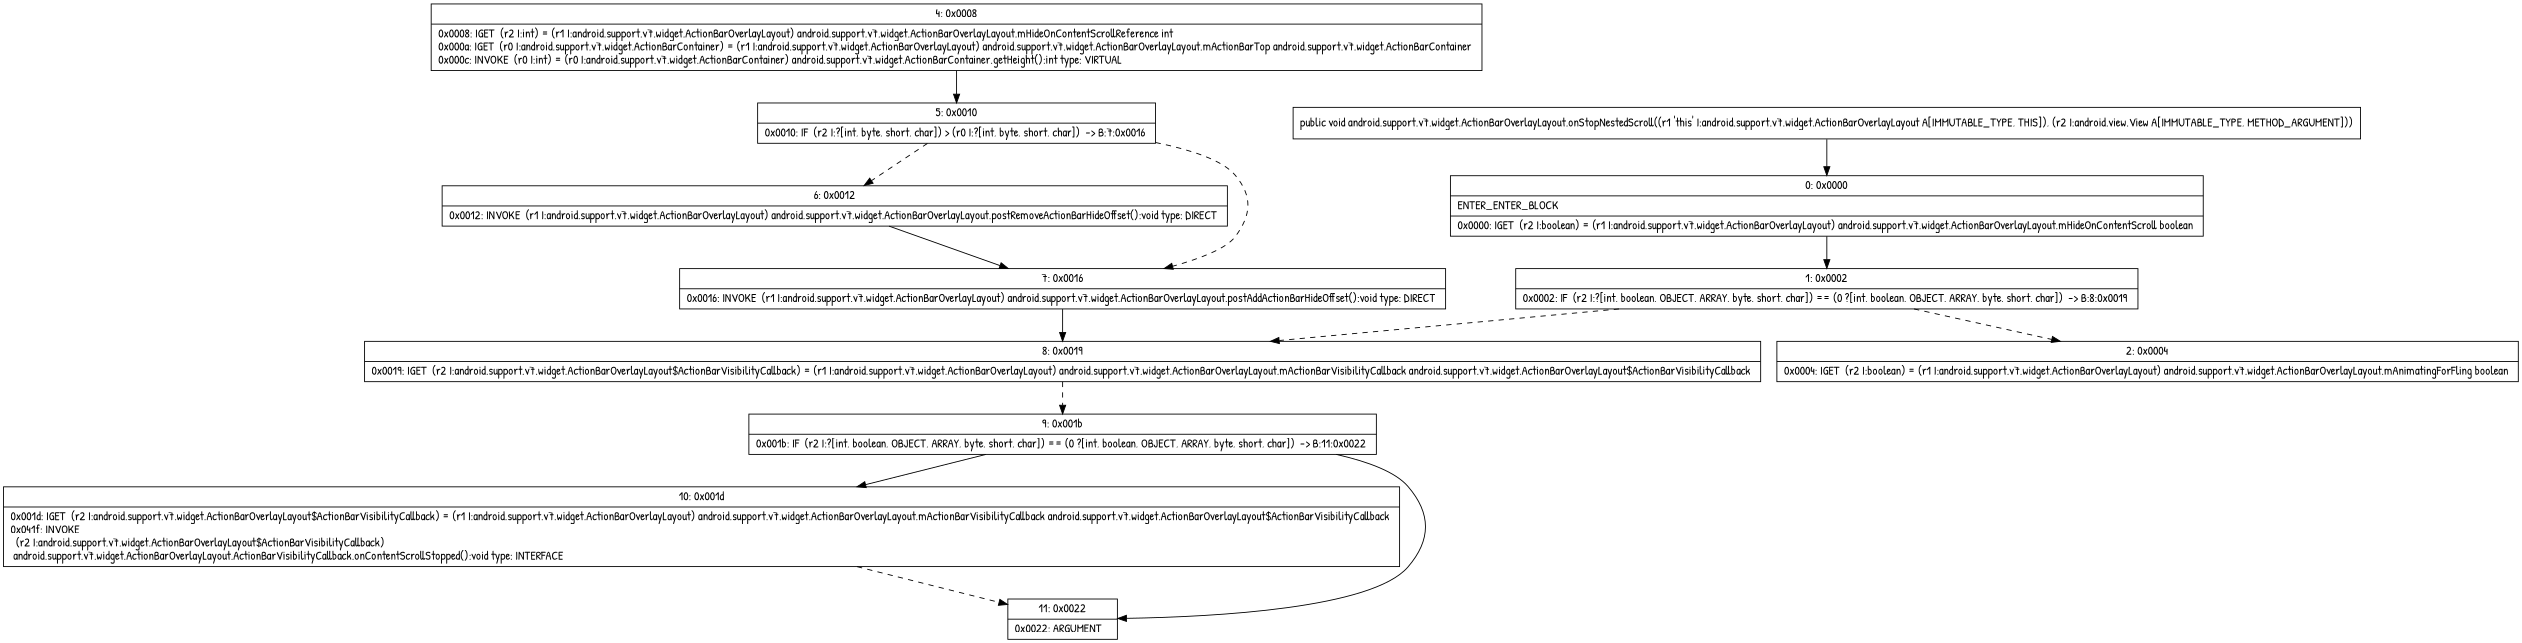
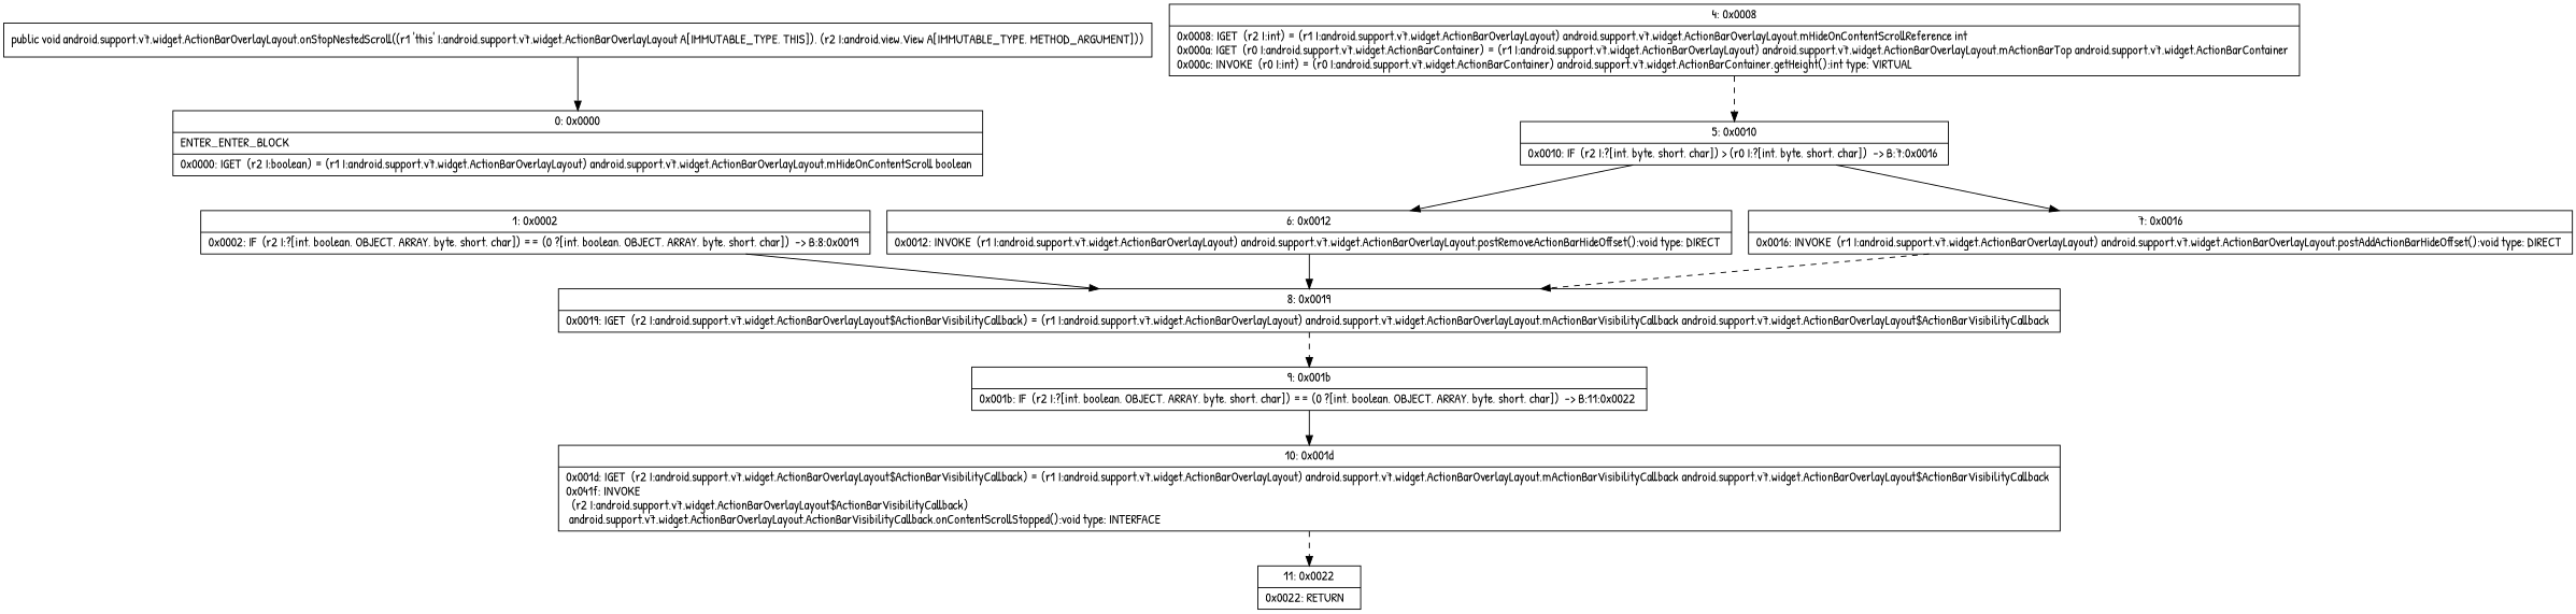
  digraph {
    fontname="Patrick Hand"
    node [fontname="Patrick Hand" shape=record]
    edge [fontname="Patrick Hand"]
    n1 [label="{0\:\ 0x0000|ENTER_ENTER_BLOCK\l|0x0000: IGET  (r2 I:boolean) = (r1 I:android.support.v7.widget.ActionBarOverlayLayout) android.support.v7.widget.ActionBarOverlayLayout.mHideOnContentScroll boolean \l}"]
    n2 [label="{1\:\ 0x0002|0x0002: IF  (r2 I:?[int, boolean, OBJECT, ARRAY, byte, short, char]) == (0 ?[int, boolean, OBJECT, ARRAY, byte, short, char])  \-\> B:8:0x0019 \l}"]
-   n3 [label="{2\:\ 0x0004|0x0004: IGET  (r2 I:boolean) = (r1 I:android.support.v7.widget.ActionBarOverlayLayout) android.support.v7.widget.ActionBarOverlayLayout.mAnimatingForFling boolean \l}"]
    n4 [label="{8\:\ 0x0019|0x0019: IGET  (r2 I:android.support.v7.widget.ActionBarOverlayLayout$ActionBarVisibilityCallback) = (r1 I:android.support.v7.widget.ActionBarOverlayLayout) android.support.v7.widget.ActionBarOverlayLayout.mActionBarVisibilityCallback android.support.v7.widget.ActionBarOverlayLayout$ActionBarVisibilityCallback \l}"]
    n5 [label="{9\:\ 0x001b|0x001b: IF  (r2 I:?[int, boolean, OBJECT, ARRAY, byte, short, char]) == (0 ?[int, boolean, OBJECT, ARRAY, byte, short, char])  \-\> B:11:0x0022 \l}"]
    n6 [label="{4\:\ 0x0008|0x0008: IGET  (r2 I:int) = (r1 I:android.support.v7.widget.ActionBarOverlayLayout) android.support.v7.widget.ActionBarOverlayLayout.mHideOnContentScrollReference int \l0x000a: IGET  (r0 I:android.support.v7.widget.ActionBarContainer) = (r1 I:android.support.v7.widget.ActionBarOverlayLayout) android.support.v7.widget.ActionBarOverlayLayout.mActionBarTop android.support.v7.widget.ActionBarContainer \l0x000c: INVOKE  (r0 I:int) = (r0 I:android.support.v7.widget.ActionBarContainer) android.support.v7.widget.ActionBarContainer.getHeight():int type: VIRTUAL \l}"]
    n7 [label="{5\:\ 0x0010|0x0010: IF  (r2 I:?[int, byte, short, char]) \> (r0 I:?[int, byte, short, char])  \-\> B:7:0x0016 \l}"]
    n8 [label="{6\:\ 0x0012|0x0012: INVOKE  (r1 I:android.support.v7.widget.ActionBarOverlayLayout) android.support.v7.widget.ActionBarOverlayLayout.postRemoveActionBarHideOffset():void type: DIRECT \l}"]
    n9 [label="{7\:\ 0x0016|0x0016: INVOKE  (r1 I:android.support.v7.widget.ActionBarOverlayLayout) android.support.v7.widget.ActionBarOverlayLayout.postAddActionBarHideOffset():void type: DIRECT \l}"]
    n10 [label="{10\:\ 0x001d|0x001d: IGET  (r2 I:android.support.v7.widget.ActionBarOverlayLayout$ActionBarVisibilityCallback) = (r1 I:android.support.v7.widget.ActionBarOverlayLayout) android.support.v7.widget.ActionBarOverlayLayout.mActionBarVisibilityCallback android.support.v7.widget.ActionBarOverlayLayout$ActionBarVisibilityCallback \l0x041f: INVOKE  \l  (r2 I:android.support.v7.widget.ActionBarOverlayLayout$ActionBarVisibilityCallback)\l android.support.v7.widget.ActionBarOverlayLayout.ActionBarVisibilityCallback.onContentScrollStopped():void type: INTERFACE \l}"]
-   n11 [label="{11\:\ 0x0022|0x0022: ARGUMENT   \l}"]
+   n11 [label="{11\:\ 0x0022|0x0022: RETURN   \l}"]
    n12 [label="{public void android.support.v7.widget.ActionBarOverlayLayout.onStopNestedScroll((r1 'this' I:android.support.v7.widget.ActionBarOverlayLayout A[IMMUTABLE_TYPE, THIS]), (r2 I:android.view.View A[IMMUTABLE_TYPE, METHOD_ARGUMENT])) }"]
-   n1 -> n2
-   n2 -> n3 [style=dashed]
-   n2 -> n4 [style=dashed]
+   n2 -> n4
    n4 -> n5 [style=dashed]
    n5 -> n10 [style=solid]
-   n5 -> n11
-   n6 -> n7
-   n7 -> n8 [style=dashed]
-   n7 -> n9 [style=dashed]
-   n8 -> n9
-   n9 -> n4
+   n6 -> n7 [style=dashed]
+   n7 -> n8 [style=solid]
+   n7 -> n9
+   n8 -> n4
+   n9 -> n4 [style=dashed]
    n10 -> n11 [style=dashed]
    n12 -> n1
  }
